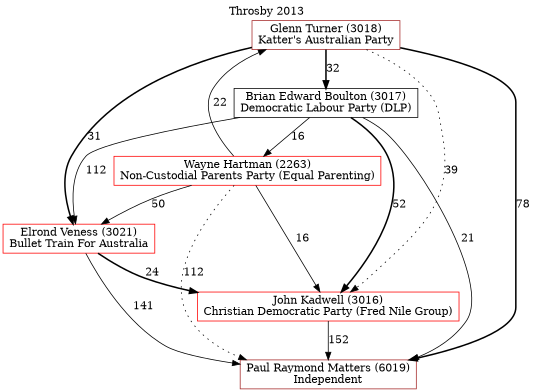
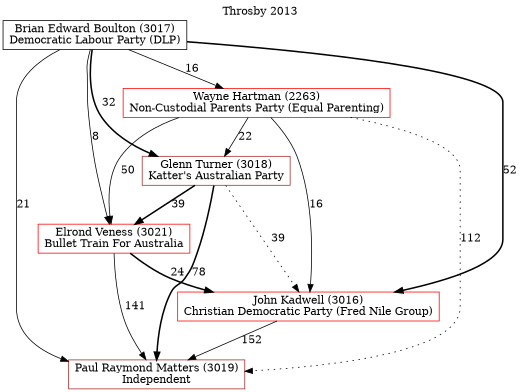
  digraph {
    label="Throsby 2013"
    labelloc=t
    mclimit=10
    node [color=red shape=box]
    edge [style=solid]
-   n1 [color=brown label="Paul Raymond Matters (6019)\nIndependent"]
+   n1 [color=brown label="Paul Raymond Matters (3019)\nIndependent"]
    n2 [label="John Kadwell (3016)\nChristian Democratic Party (Fred Nile Group)"]
    n3 [label="Elrond Veness (3021)\nBullet Train For Australia"]
    n4 [color=brown label="Glenn Turner (3018)\nKatter's Australian Party"]
    n5 [label="Wayne Hartman (2263)\nNon-Custodial Parents Party (Equal Parenting)"]
    n6 [color=black label="Brian Edward Boulton (3017)\nDemocratic Labour Party (DLP)"]
    n2 -> n1 [label=152]
    n3 -> n1 [label=141]
    n3 -> n2 [label=24 style=bold]
    n4 -> n1 [label=78 style=bold]
    n4 -> n2 [label=39 style=dotted]
-   n4 -> n3 [label=31 style=bold]
+   n4 -> n3 [label=39 style=bold]
    n5 -> n1 [label=112 style=dotted]
    n5 -> n2 [label=16]
    n5 -> n3 [label=50]
    n5 -> n4 [label=22]
    n6 -> n1 [label=21]
    n6 -> n2 [label=52 style=bold]
-   n6 -> n3 [label=112]
-   n4 -> n6 [label=32 style=bold]
+   n6 -> n3 [label=8]
+   n6 -> n4 [label=32 style=bold]
    n6 -> n5 [label=16]
  }
